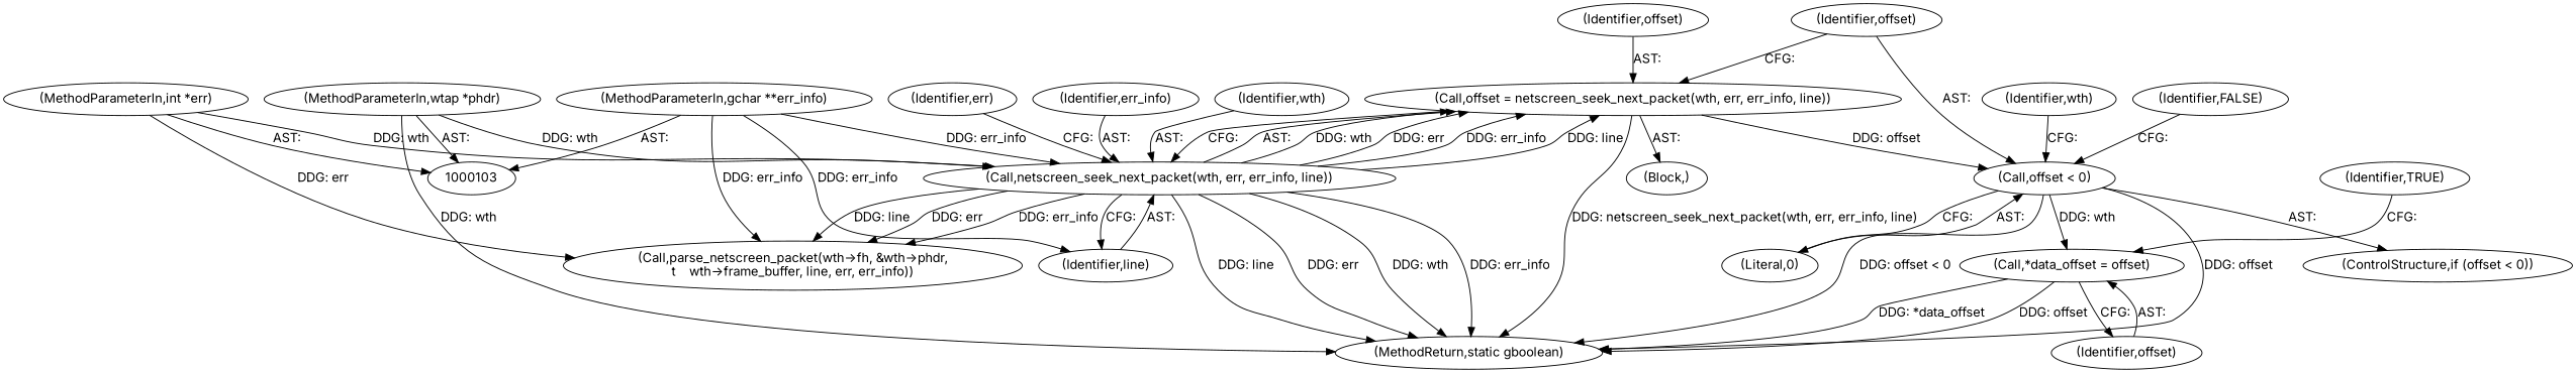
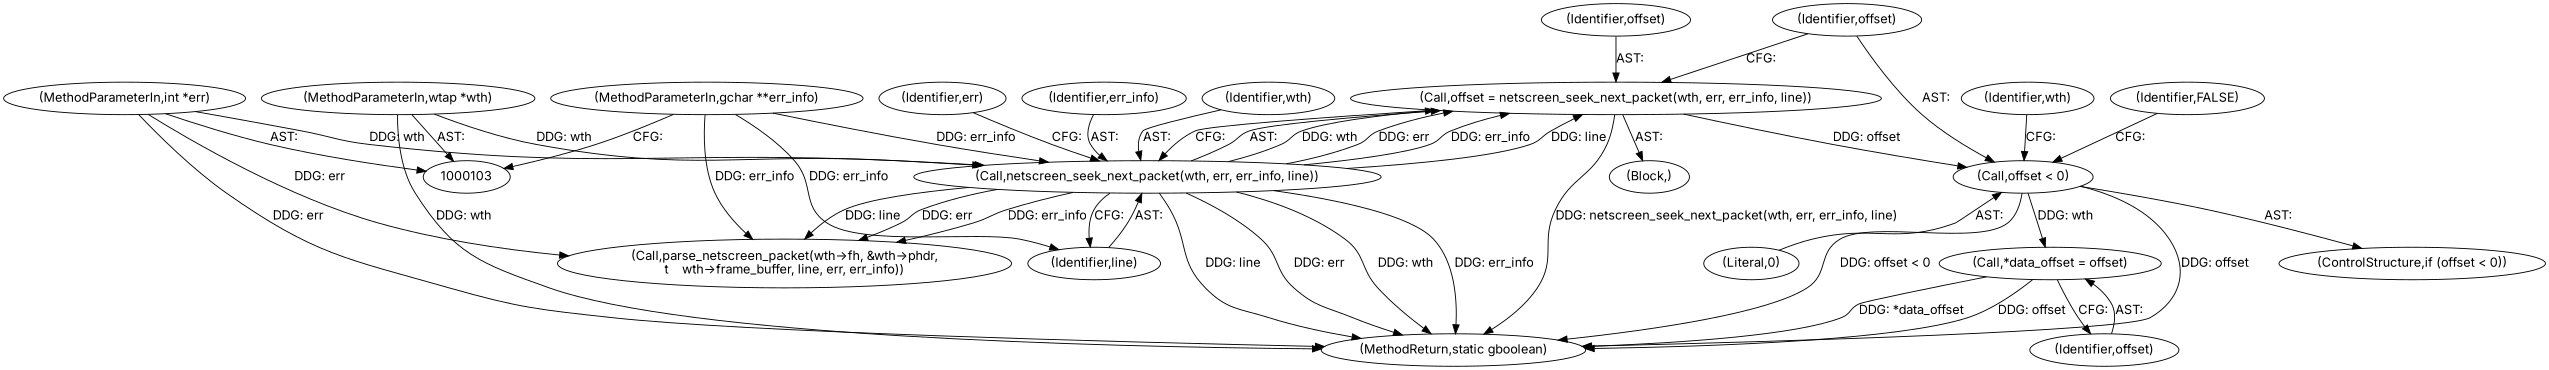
  digraph {
    fontname=Inter
    node [fontname=Inter]
    edge [fontname=Inter]
    n1 [label="(Call,*data_offset = offset)"]
    n2 [label="(Identifier,offset)"]
    n3 [label="(MethodReturn,static gboolean)"]
    n4 [label="(Block,)"]
    n5 [label="(Call,offset < 0)"]
    n6 [label="(ControlStructure,if (offset < 0))"]
    n7 [label="(Literal,0)"]
    n8 [label="(Call,offset = netscreen_seek_next_packet(wth, err, err_info, line))"]
    n9 [label="(Call,netscreen_seek_next_packet(wth, err, err_info, line))"]
    n10 [label="(Call,parse_netscreen_packet(wth->fh, &wth->phdr,\n\t    wth->frame_buffer, line, err, err_info))"]
    n11 [label="(Identifier,line)"]
-   n12 [label="(MethodParameterIn,wtap *phdr)"]
+   n12 [label="(MethodParameterIn,wtap *wth)"]
    1000103
    n14 [label="(MethodParameterIn,int *err)"]
    n15 [label="(MethodParameterIn,gchar **err_info)"]
    n16 [label="(Identifier,wth)"]
    n17 [label="(Identifier,offset)"]
    n18 [label="(Identifier,err)"]
    n19 [label="(Identifier,err_info)"]
    n20 [label="(Identifier,wth)"]
    n21 [label="(Identifier,FALSE)"]
    n22 [label="(Identifier,offset)"]
-   n23 [label="(Identifier,TRUE)"]
    n1 -> n2 [label="CFG: "]
    n1 -> n3 [label="DDG: offset"]
    n1 -> n3 [label="DDG: *data_offset"]
    n2 -> n1 [label="AST: "]
    n5 -> n1 [label="DDG: wth"]
    n5 -> n3 [label="DDG: offset < 0"]
    n5 -> n3 [label="DDG: offset"]
    n5 -> n6 [label="AST: "]
-   n5 -> n7 [label="CFG: "]
    n7 -> n5 [label="AST: "]
    n8 -> n3 [label="DDG: netscreen_seek_next_packet(wth, err, err_info, line)"]
    n8 -> n4 [label="AST: "]
    n8 -> n5 [label="DDG: offset"]
    n8 -> n9 [label="CFG: "]
    n9 -> n3 [label="DDG: line"]
    n9 -> n3 [label="DDG: err"]
    n9 -> n3 [label="DDG: wth"]
    n9 -> n3 [label="DDG: err_info"]
    n9 -> n8 [label="AST: "]
    n9 -> n8 [label="DDG: wth"]
    n9 -> n8 [label="DDG: err"]
    n9 -> n8 [label="DDG: err_info"]
    n9 -> n8 [label="DDG: line"]
    n9 -> n10 [label="DDG: line"]
    n9 -> n10 [label="DDG: err"]
    n9 -> n10 [label="DDG: err_info"]
    n9 -> n11 [label="CFG: "]
    n11 -> n9 [label="AST: "]
    n12 -> n3 [label="DDG: wth"]
    n12 -> n9 [label="DDG: wth"]
    n12 -> 1000103 [label="AST: "]
+   n14 -> n3 [label="DDG: err"]
    n14 -> n9 [label="DDG: wth"]
    n14 -> n10 [label="DDG: err"]
    n14 -> 1000103 [label="AST: "]
    n15 -> n9 [label="DDG: err_info"]
    n15 -> n10 [label="DDG: err_info"]
    n15 -> n11 [label="DDG: err_info"]
-   n15 -> 1000103 [label="AST: "]
+   n15 -> 1000103 [label="CFG: "]
    n16 -> n5 [label="CFG: "]
    n17 -> n8 [label="AST: "]
    n18 -> n9 [label="CFG: "]
    n19 -> n9 [label="AST: "]
    n20 -> n9 [label="AST: "]
    n21 -> n5 [label="CFG: "]
    n22 -> n5 [label="AST: "]
    n22 -> n8 [label="CFG: "]
-   n23 -> n1 [label="CFG: "]
  }
